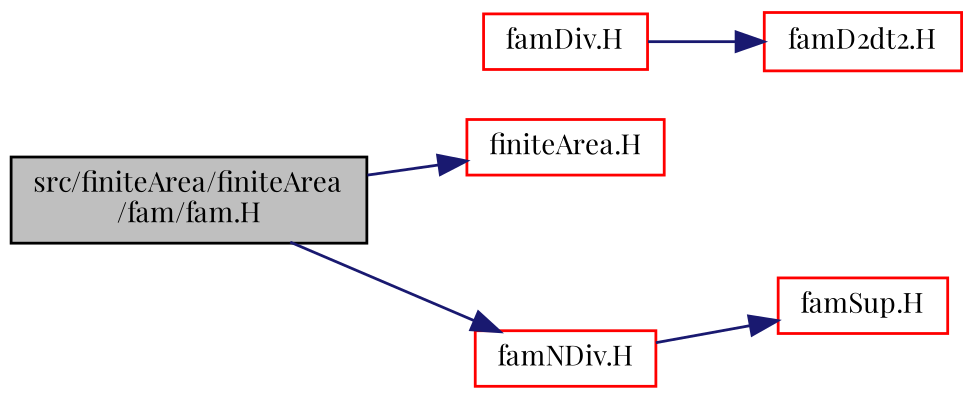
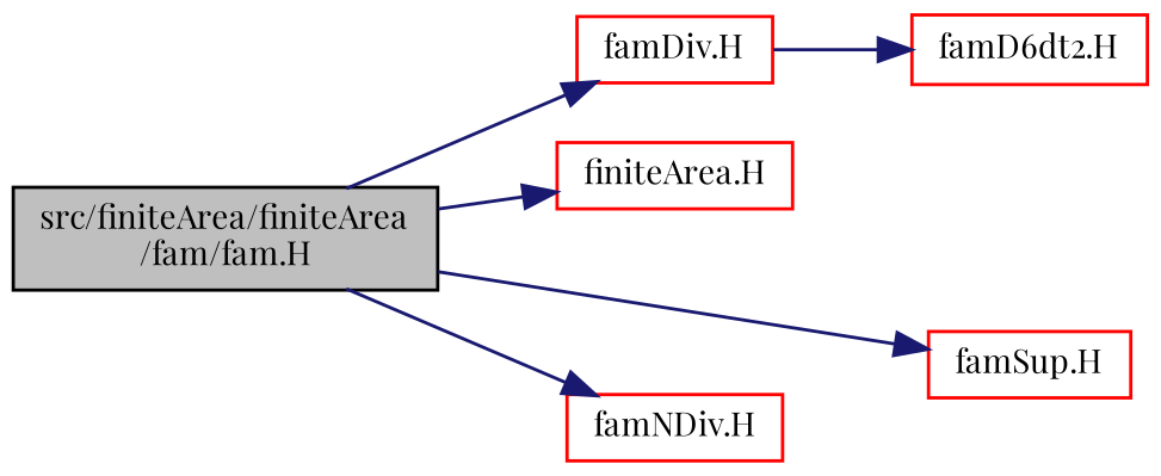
  digraph {
    fontname="Playfair Display"
    rankdir=LR
    node [color=red fontname="Playfair Display" fontsize=10 shape=record]
    edge [color=midnightblue fontname="Playfair Display" fontsize=10 labelfontname=Helvetica labelfontsize=10 style=solid]
    n1 [color=black fillcolor=grey75 fontcolor=black height=0.2 label="src/finiteArea/finiteArea\l/fam/fam.H" style=filled width=0.4]
    n2 [height=0.2 label="famDiv.H" width=0.4]
    n3 [height=0.2 label="finiteArea.H" width=0.4]
    n4 [height=0.2 label="famSup.H" width=0.4]
    n5 [height=0.2 label="famNDiv.H" width=0.4]
-   n6 [height=0.2 label="famD2dt2.H" width=0.4]
+   n6 [height=0.2 label="famD6dt2.H" width=0.4]
+   n1 -> n2
    n1 -> n3
-   n5 -> n4
+   n1 -> n4
    n1 -> n5
    n2 -> n6
  }
